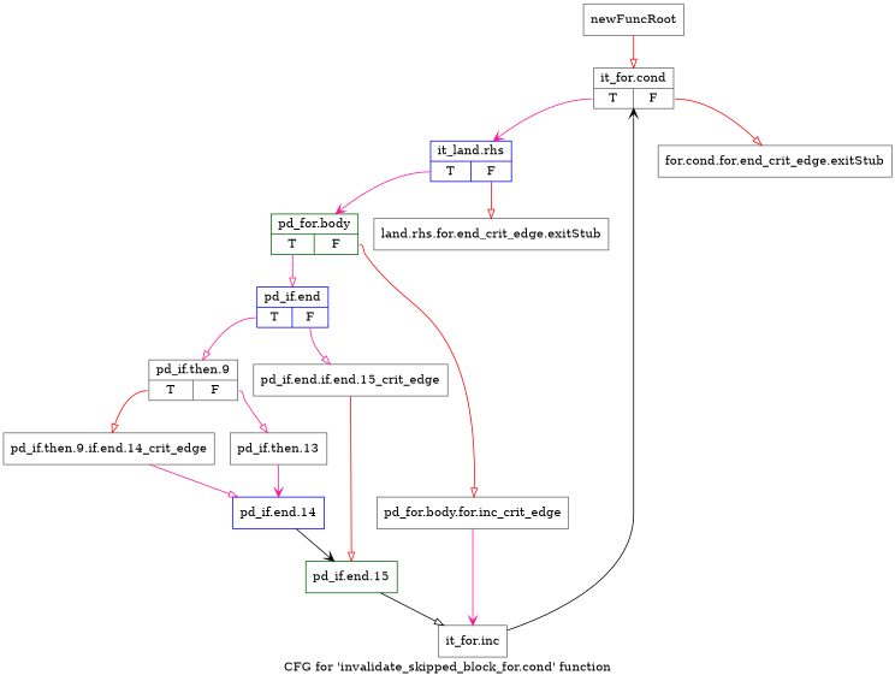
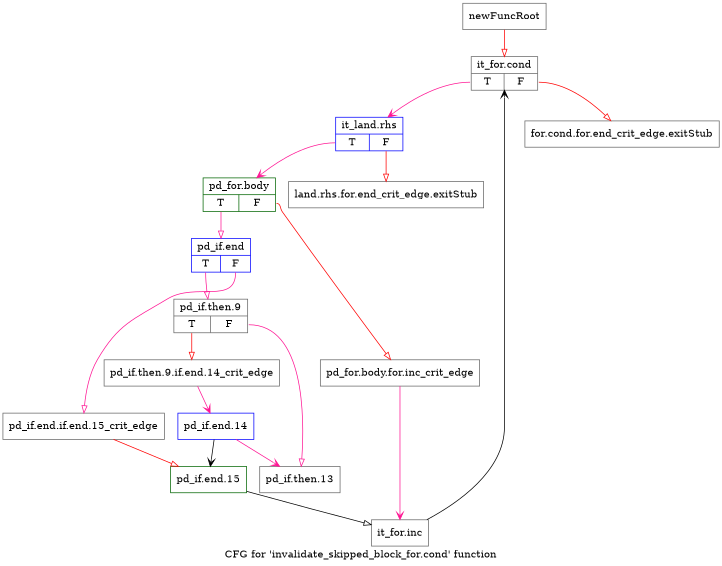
  digraph {
    label="CFG for 'invalidate_skipped_block_for.cond' function"
    node [color=gray40 shape=record]
    edge [arrowhead=onormal color=deeppink]
    n1 [label="{newFuncRoot}"]
    n2 [label="{it_for.cond|{<s0>T|<s1>F}}"]
    n3 [label="{for.cond.for.end_crit_edge.exitStub}"]
    n4 [color=blue label="{it_land.rhs|{<s0>T|<s1>F}}"]
    n5 [label="{land.rhs.for.end_crit_edge.exitStub}"]
    n6 [color=darkgreen label="{pd_for.body|{<s0>T|<s1>F}}"]
    n7 [color=blue label="{pd_if.end|{<s0>T|<s1>F}}"]
    n8 [label="{pd_for.body.for.inc_crit_edge}"]
    n9 [label="{pd_if.then.9|{<s0>T|<s1>F}}"]
    n10 [label="{pd_if.end.if.end.15_crit_edge}"]
    n11 [label="{it_for.inc}"]
    n12 [label="{pd_if.then.9.if.end.14_crit_edge}"]
    n13 [label="{pd_if.then.13}"]
    n14 [color=darkgreen label="{pd_if.end.15}"]
    n15 [color=blue label="{pd_if.end.14}"]
    n1 -> n2 [color=red]
    n2 -> n3 [color=red tailport=s1]
    n2 -> n4 [arrowhead=vee tailport=s0]
    n4 -> n5 [color=red tailport=s1]
    n4 -> n6 [arrowhead=vee tailport=s0]
    n6 -> n7 [tailport=s0]
    n6 -> n8 [color=red tailport=s1]
    n7 -> n9 [tailport=s0]
    n7 -> n10 [tailport=s1]
    n8 -> n11 [arrowhead=vee]
    n9 -> n12 [color=red tailport=s0]
    n9 -> n13 [tailport=s1]
    n10 -> n14 [color=red]
    n11 -> n2 [arrowhead=vee color=black]
-   n12 -> n15
-   n13 -> n15 [arrowhead=vee]
+   n12 -> n15 [arrowhead=vee]
+   n15 -> n13 [arrowhead=vee]
    n14 -> n11 [color=black]
    n15 -> n14 [arrowhead=vee color=black]
  }
